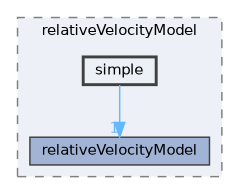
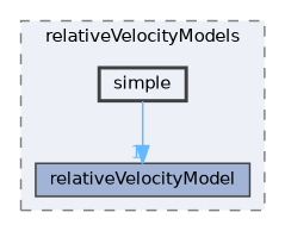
  digraph {
    compound=true
    node [color=grey25 fontname=Helvetica fontsize=10 shape=box]
    n1 [fillcolor="#a2b4d6" height=0.2 label=relativeVelocityModel style=filled width=0.4]
    n2 [fillcolor="#edf0f7" height=0.2 label=simple style="filled,bold" width=0.4]
    subgraph cluster_1 {
      bgcolor="#edf0f7"
      fontname=Helvetica
      fontsize=10
-     label=relativeVelocityModel
+     label=relativeVelocityModels
      pencolor=grey50
      style="filled,dashed"
      n1
      n2
    }
    n2 -> n1 [color=steelblue1 fontcolor=steelblue1 fontname=Helvetica fontsize=10 headlabel=1 labeldistance=1.5 labelfontname=Helvetica labelfontsize=10]
  }
